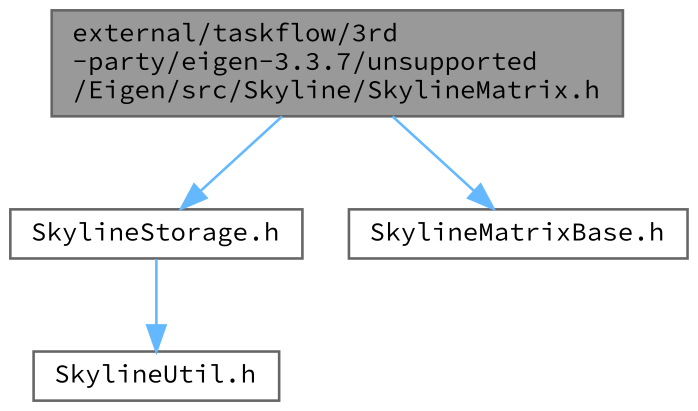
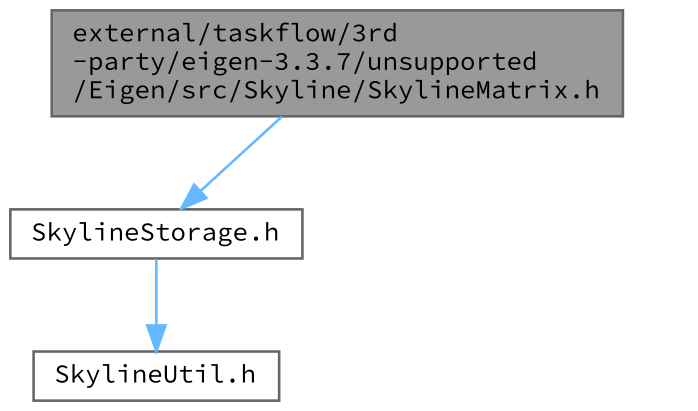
  digraph {
    fontname="Source Code Pro"
    node [color=grey40 fillcolor=white fontname="Source Code Pro" fontsize=10 shape=box style=filled]
    edge [color=steelblue1 fontname="Source Code Pro" fontsize=10 labelfontname=Helvetica labelfontsize=10 style=solid]
    n1 [color=gray40 fillcolor=grey60 fontcolor=black height=0.2 label="external/taskflow/3rd\l-party/eigen-3.3.7/unsupported\l/Eigen/src/Skyline/SkylineMatrix.h" width=0.4]
    n2 [height=0.2 label="SkylineStorage.h" width=0.4]
-   n3 [height=0.2 label="SkylineMatrixBase.h" width=0.4]
    n4 [height=0.2 label="SkylineUtil.h" width=0.4]
    n1 -> n2
-   n1 -> n3
    n2 -> n4
  }
